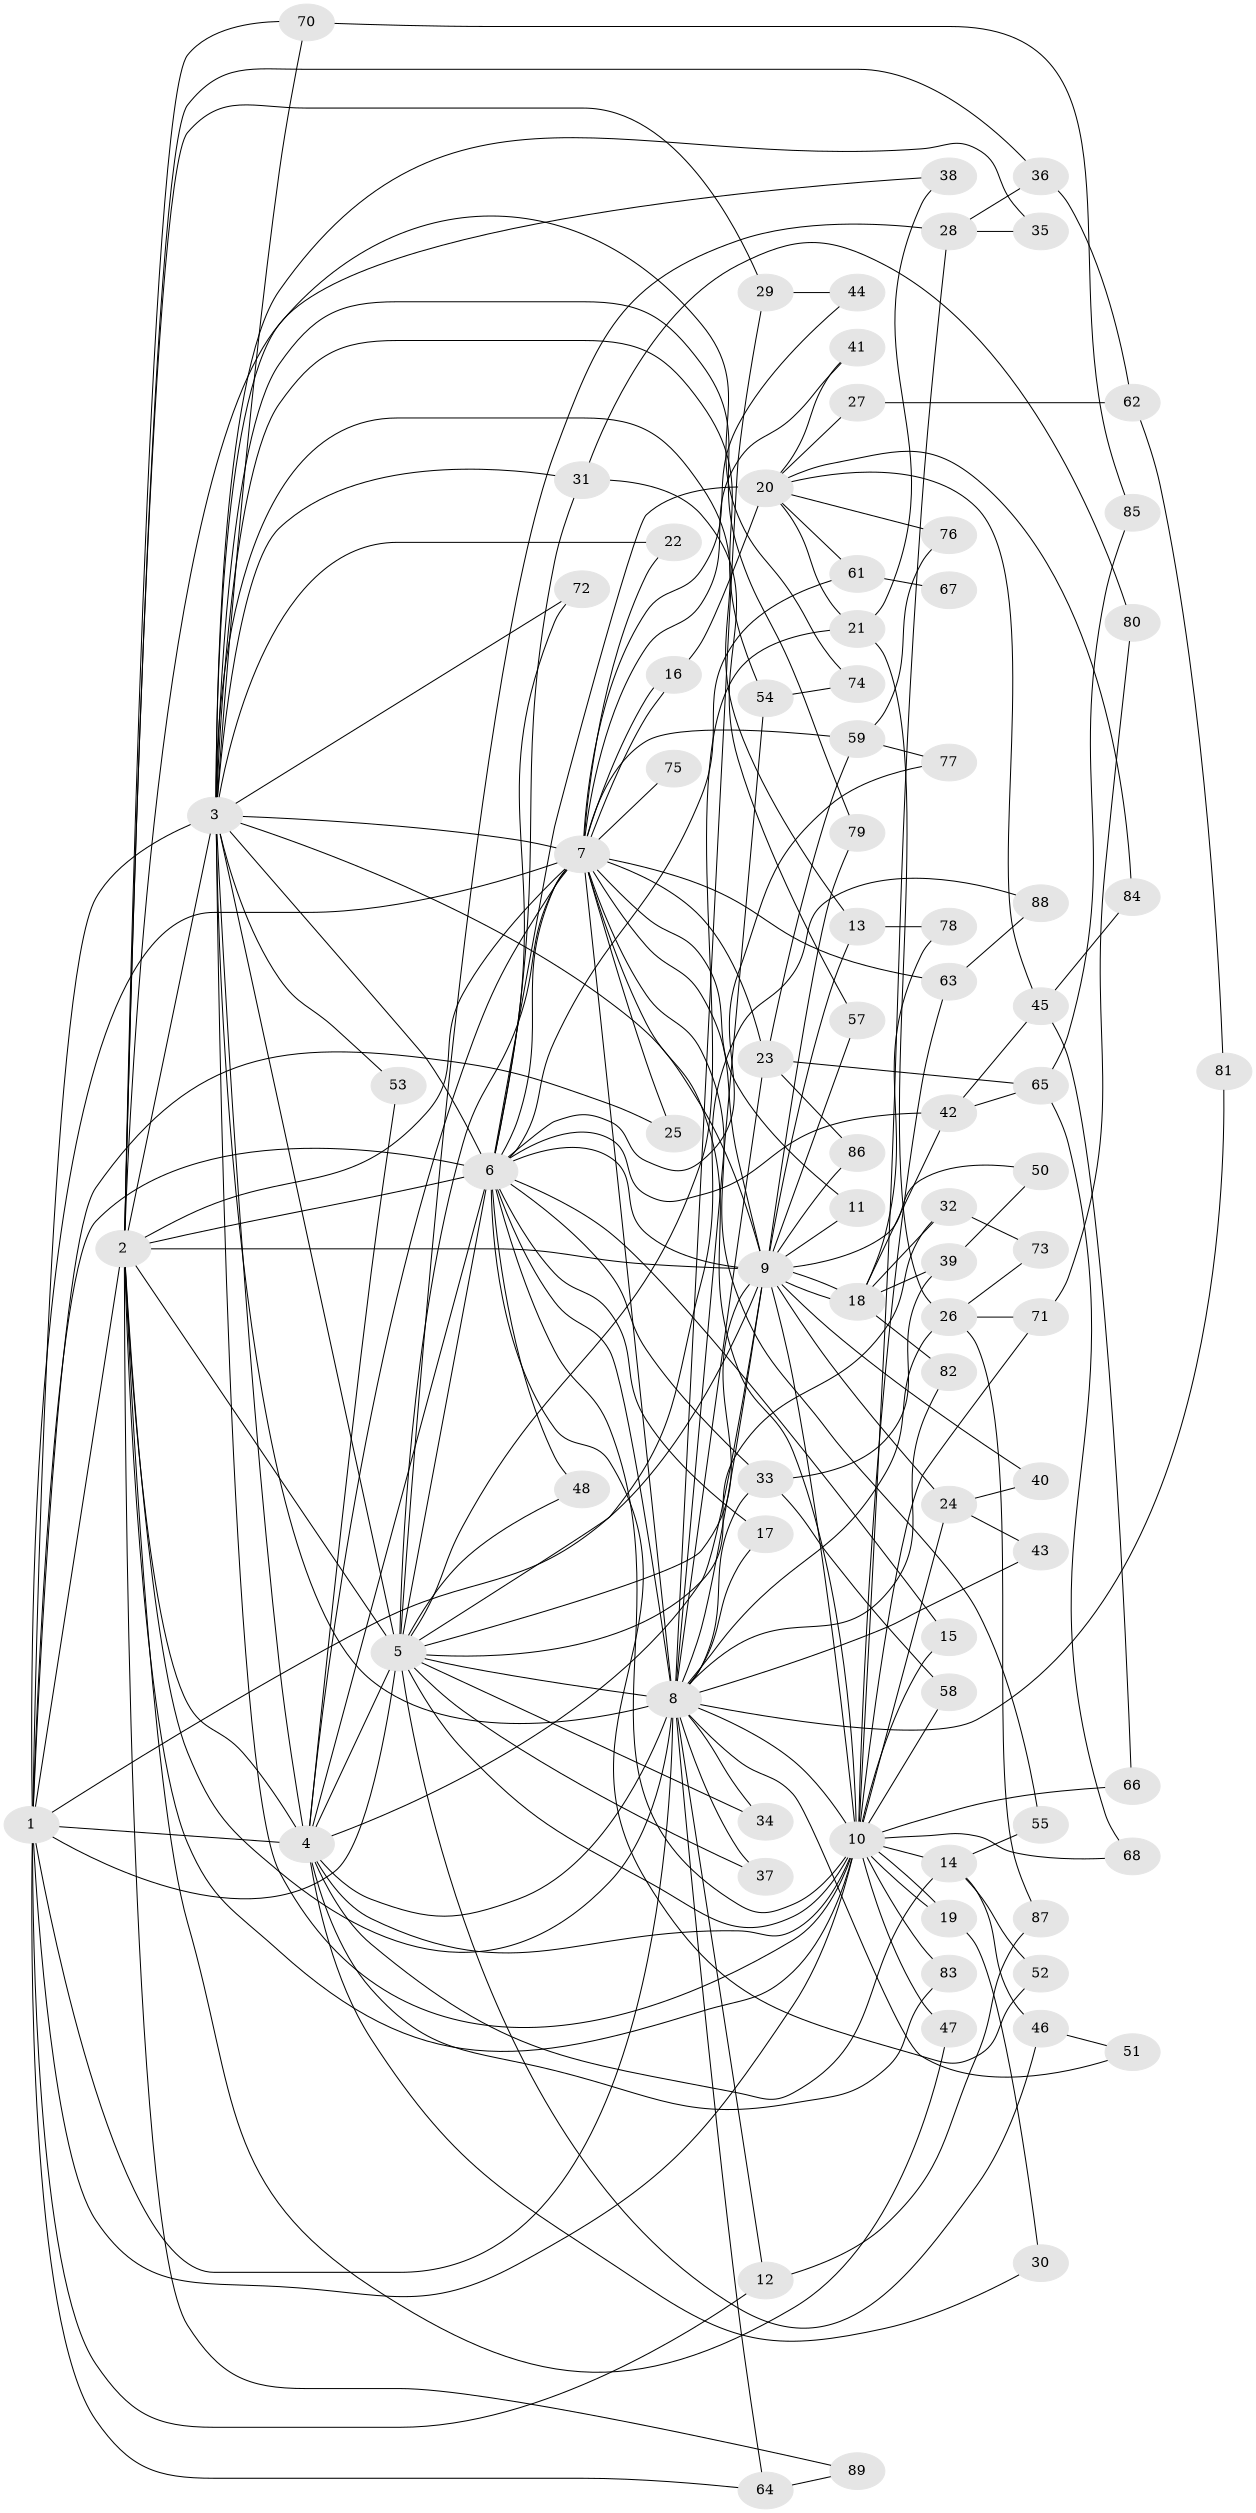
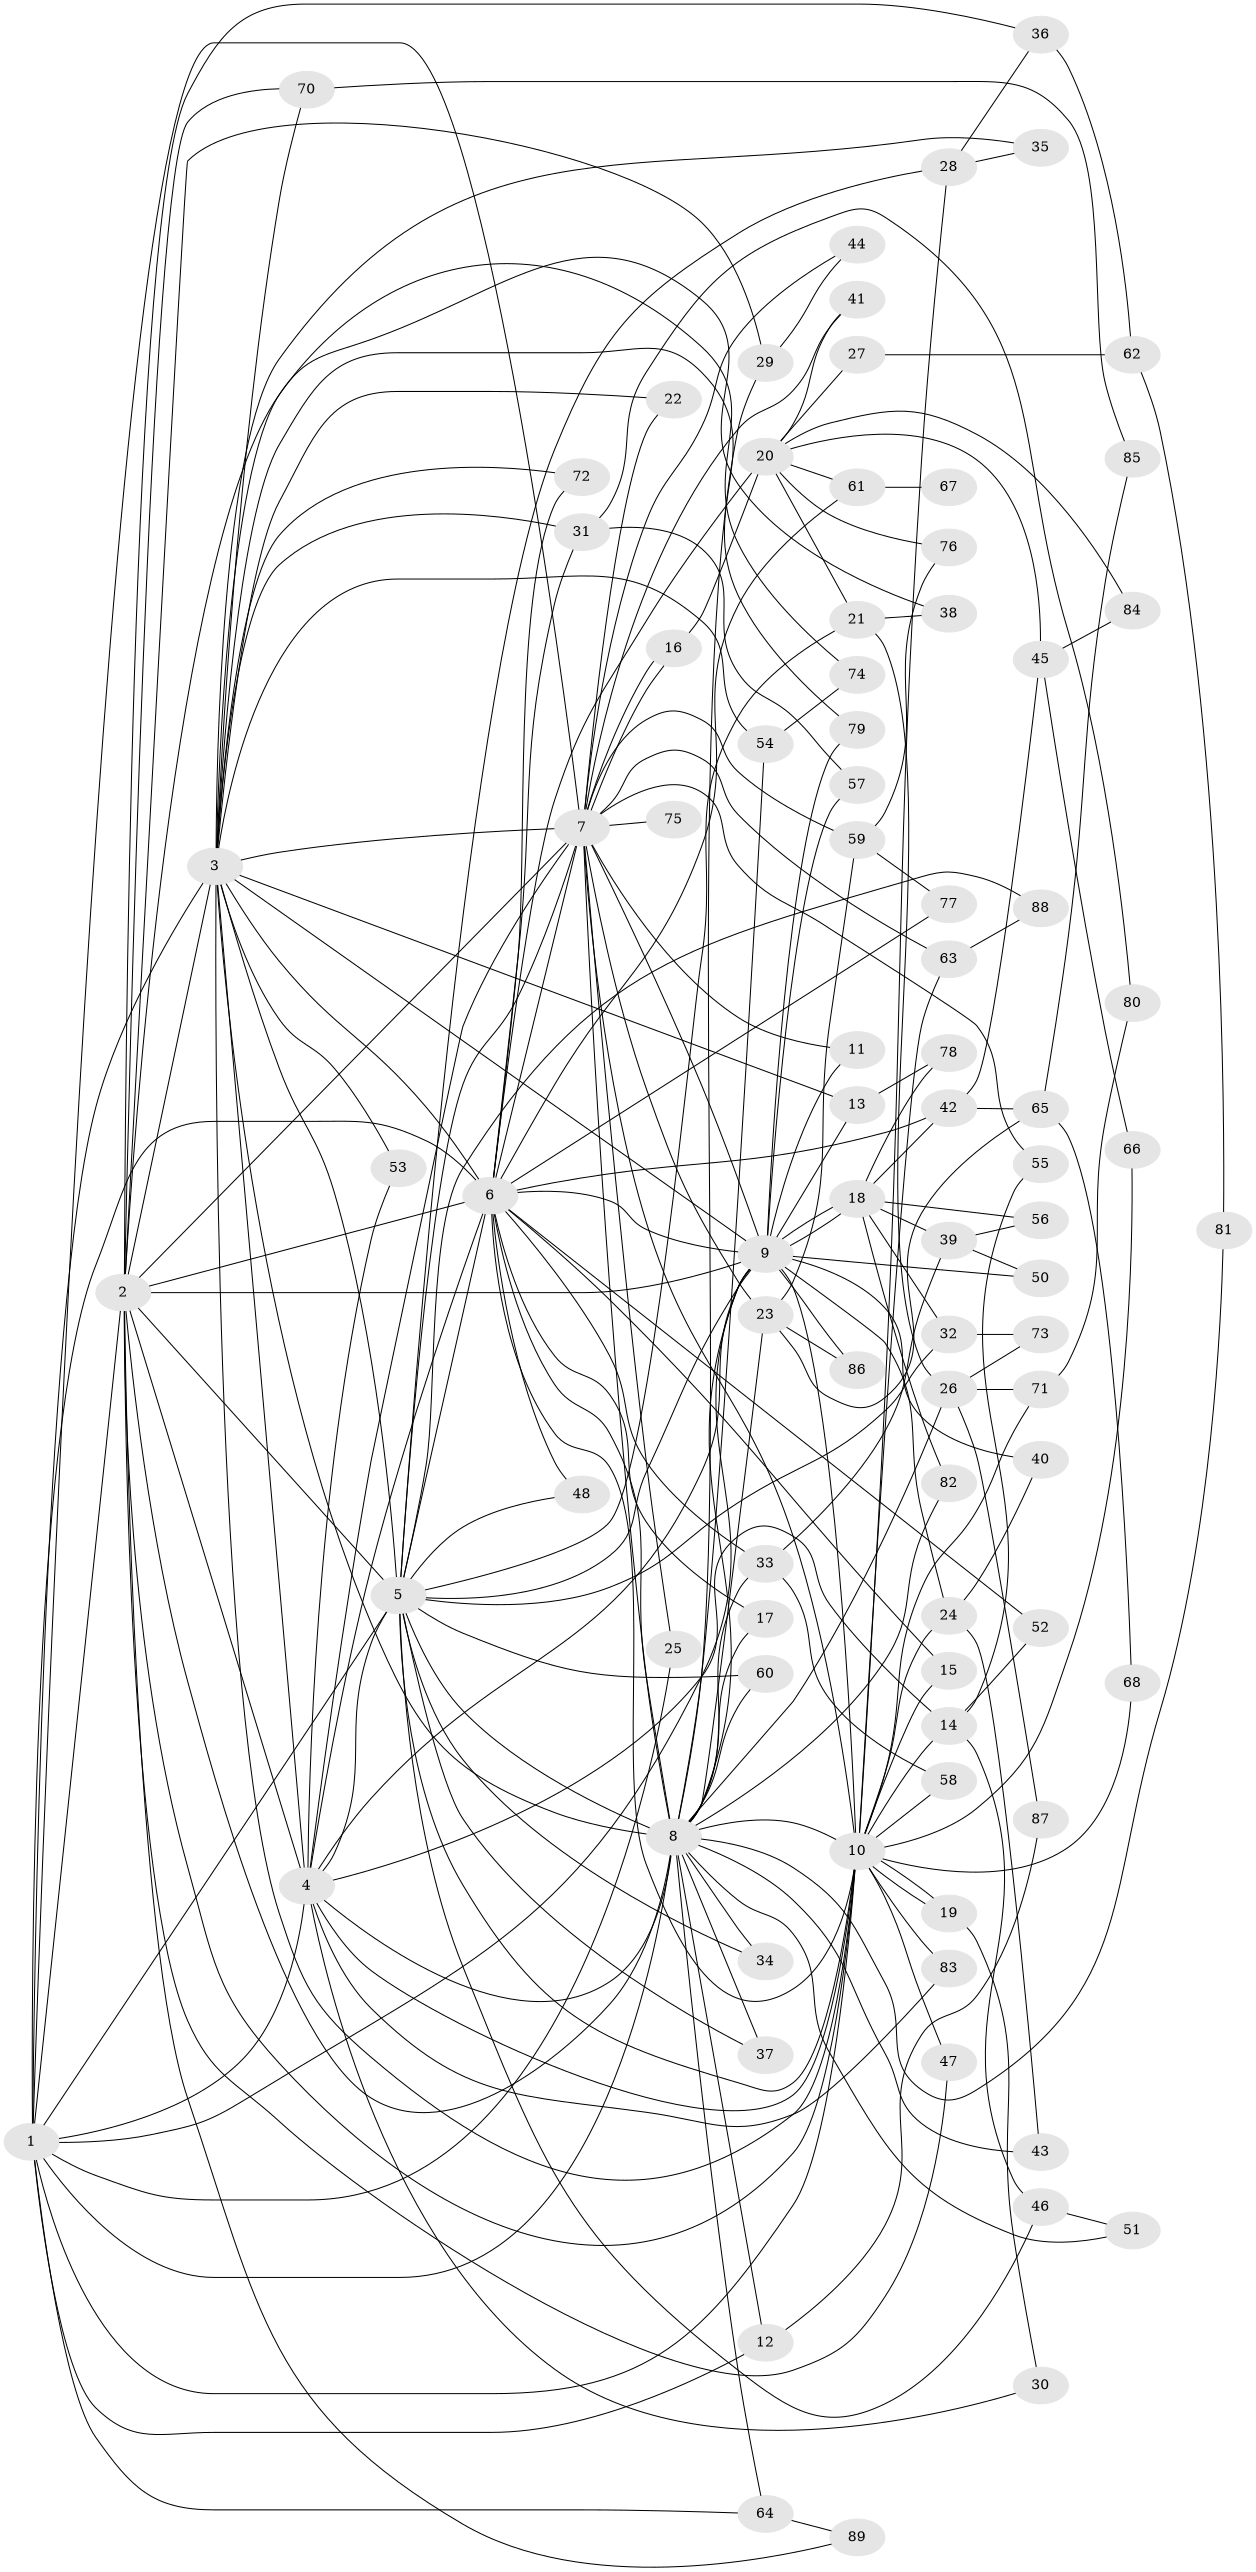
  graph {
    rankdir=LR
    node [color=gray90 style=filled]
    1
    2
    3
    4
    5
    6
    7
    8
    9
    10
    12
    25
    64
    29
    36
    47
    70
    74
    89
    13
    22
    31
    35
    38
    53
    54
    72
    79
    14
    30
    83
    21
    28
    32
    34
    37
    46
    48
+   60
    88
    15
    17
    20
    33
    42
    52
    61
    77
    11
    16
    23
    41
    44
    55
    59
    63
    75
    26
    43
    51
    81
    82
    18
    24
    40
    50
    57
    86
    19
    58
    66
    68
    71
    87
    62
    85
    78
    80
    27
    73
    45
    76
    84
    39
    65
    67
+   56
    1 -- 2
    1 -- 3
    1 -- 4
    1 -- 5
    1 -- 6
    1 -- 7
    1 -- 8
    1 -- 9
    1 -- 10
    1 -- 12
    1 -- 25
    1 -- 64
    2 -- 3
    2 -- 4
    2 -- 5
    2 -- 6
    2 -- 7
    2 -- 8
    2 -- 9
    2 -- 10
    2 -- 29
    2 -- 36
    2 -- 47
    2 -- 70
    2 -- 74
    2 -- 89
    3 -- 4
    3 -- 5
    3 -- 6
    3 -- 7
    3 -- 8
    3 -- 9
    3 -- 10
    3 -- 70
    3 -- 13
    3 -- 22
    3 -- 31
    3 -- 35
    3 -- 38
    3 -- 53
    3 -- 54
    3 -- 72
    3 -- 79
    4 -- 5
    4 -- 6
    4 -- 7
    4 -- 8
    4 -- 9
    4 -- 10
    4 -- 53
    4 -- 14
    4 -- 30
    4 -- 83
    5 -- 6
    5 -- 7
    5 -- 8
    5 -- 9
    5 -- 10
    5 -- 21
    5 -- 28
    5 -- 32
    5 -- 34
    5 -- 37
    5 -- 46
    5 -- 48
+   5 -- 60
    5 -- 88
    6 -- 7
    6 -- 8
    6 -- 9
    6 -- 10
    6 -- 31
    6 -- 72
    6 -- 48
    6 -- 15
    6 -- 17
    6 -- 20
    6 -- 33
    6 -- 42
    6 -- 52
    6 -- 61
    6 -- 77
    7 -- 8
    7 -- 9
    7 -- 10
    7 -- 25
    7 -- 22
    7 -- 11
    7 -- 16
    7 -- 16
    7 -- 23
    7 -- 41
    7 -- 44
    7 -- 55
    7 -- 59
    7 -- 63
    7 -- 75
    8 -- 9
    8 -- 10
    8 -- 12
    8 -- 64
    8 -- 29
    8 -- 54
    8 -- 34
    8 -- 37
+   8 -- 60
    8 -- 17
    8 -- 33
    8 -- 23
    8 -- 26
    8 -- 43
    8 -- 51
    8 -- 81
    8 -- 82
    9 -- 10
    9 -- 13
    9 -- 79
    9 -- 11
    9 -- 18
    9 -- 18
    9 -- 24
    9 -- 40
    9 -- 50
    9 -- 57
    9 -- 86
    10 -- 47
    10 -- 14
    10 -- 83
    10 -- 28
    10 -- 15
    10 -- 63
    10 -- 24
    10 -- 19
    10 -- 19
    10 -- 58
    10 -- 66
    10 -- 68
    10 -- 71
    12 -- 87
    64 -- 89
    29 -- 44
    36 -- 62
    70 -- 85
    13 -- 78
    31 -- 57
    31 -- 80
    54 -- 74
    14 -- 46
    14 -- 52
    14 -- 55
    21 -- 38
    21 -- 26
    28 -- 36
    28 -- 35
    32 -- 73
    46 -- 51
    20 -- 21
    20 -- 61
    20 -- 41
    20 -- 27
    20 -- 45
    20 -- 76
    20 -- 84
    33 -- 58
    33 -- 39
    42 -- 45
    42 -- 65
    61 -- 67
    16 -- 20
    23 -- 59
    23 -- 86
    23 -- 65
    59 -- 77
    59 -- 76
    63 -- 88
    26 -- 71
    26 -- 87
    26 -- 73
    18 -- 32
    18 -- 42
    18 -- 82
    18 -- 78
    18 -- 39
+   18 -- 56
    24 -- 43
    24 -- 40
    19 -- 30
    71 -- 80
    62 -- 81
    27 -- 62
    45 -- 66
    45 -- 84
    39 -- 50
+   39 -- 56
    65 -- 68
    65 -- 85
  }
